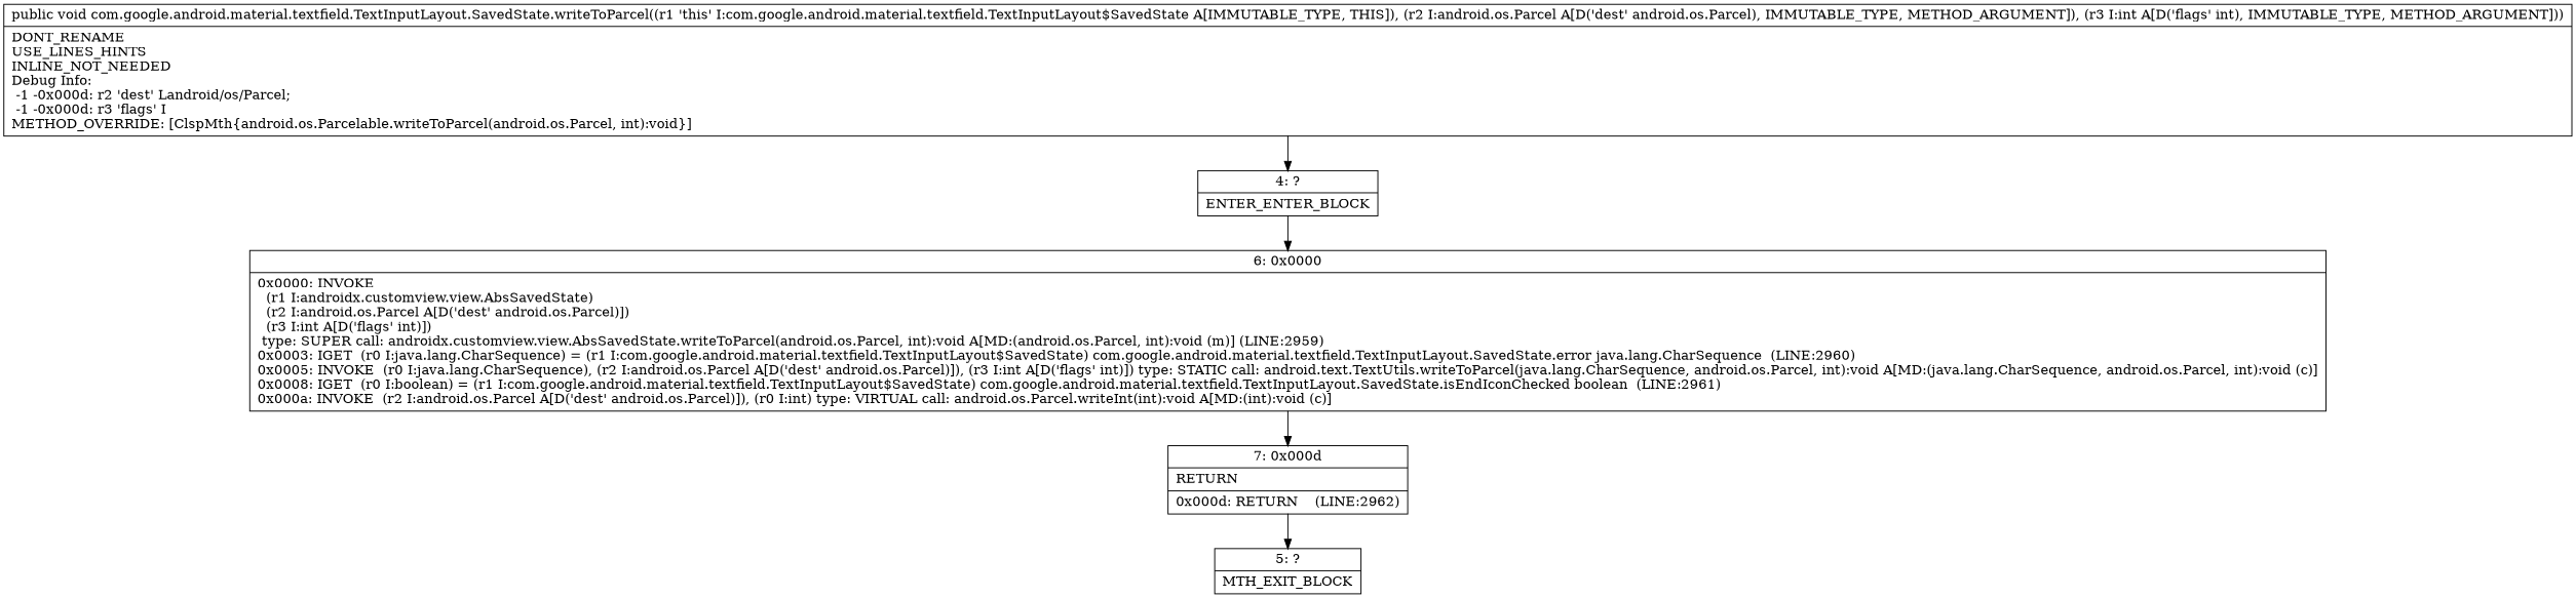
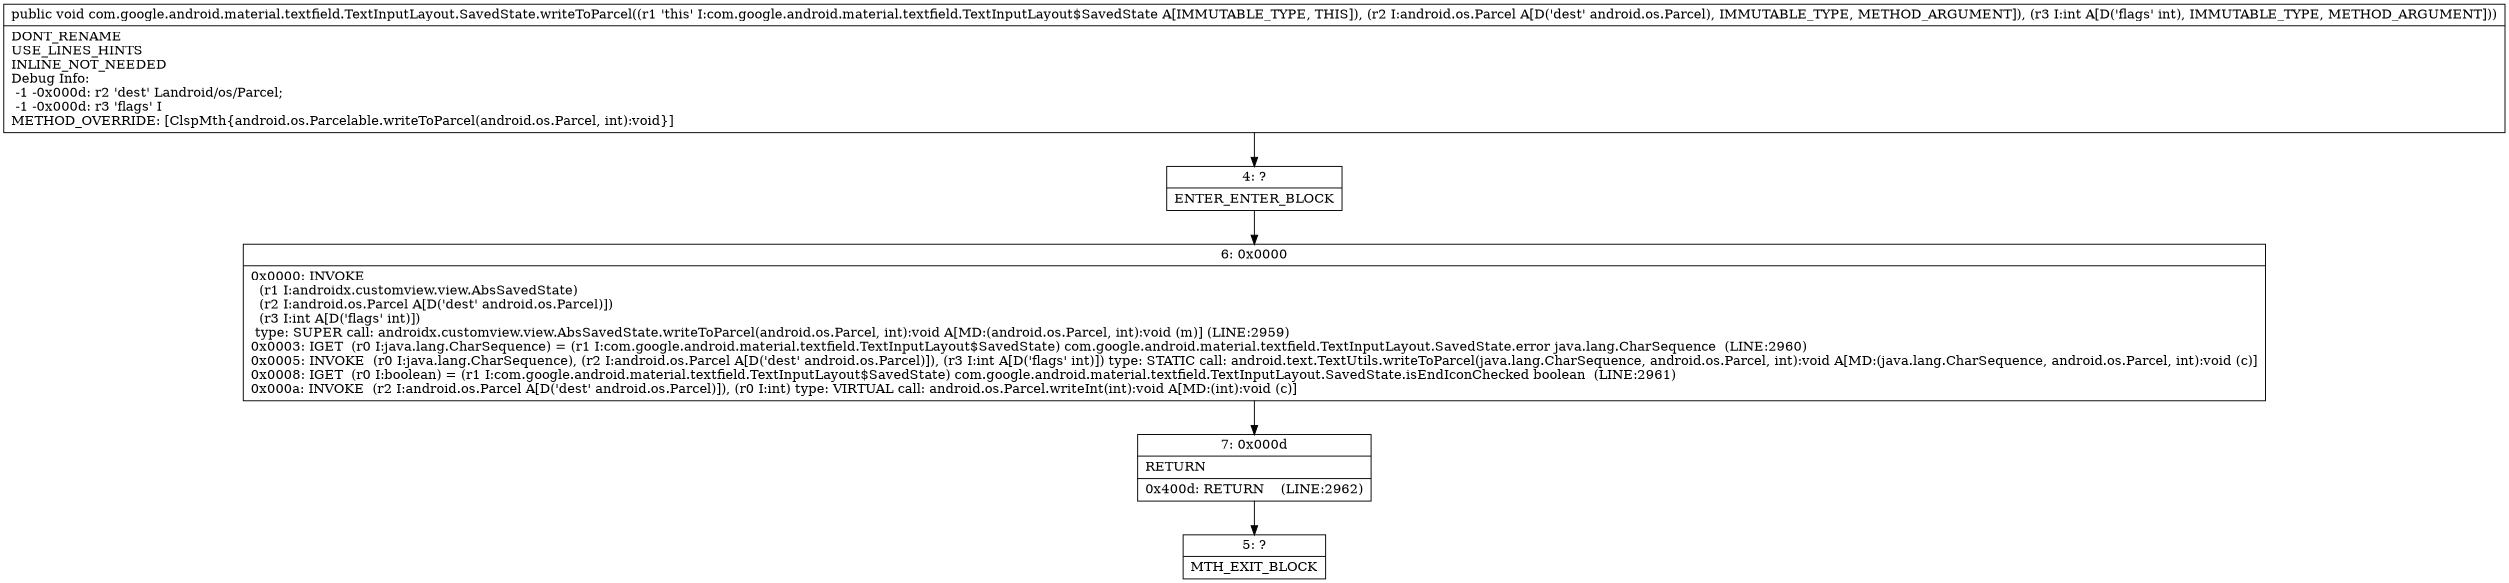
  digraph {
    node [shape=record]
    n1 [label="{4\:\ ?|ENTER_ENTER_BLOCK\l}"]
    n2 [label="{6\:\ 0x0000|0x0000: INVOKE  \l  (r1 I:androidx.customview.view.AbsSavedState)\l  (r2 I:android.os.Parcel A[D('dest' android.os.Parcel)])\l  (r3 I:int A[D('flags' int)])\l type: SUPER call: androidx.customview.view.AbsSavedState.writeToParcel(android.os.Parcel, int):void A[MD:(android.os.Parcel, int):void (m)] (LINE:2959)\l0x0003: IGET  (r0 I:java.lang.CharSequence) = (r1 I:com.google.android.material.textfield.TextInputLayout$SavedState) com.google.android.material.textfield.TextInputLayout.SavedState.error java.lang.CharSequence  (LINE:2960)\l0x0005: INVOKE  (r0 I:java.lang.CharSequence), (r2 I:android.os.Parcel A[D('dest' android.os.Parcel)]), (r3 I:int A[D('flags' int)]) type: STATIC call: android.text.TextUtils.writeToParcel(java.lang.CharSequence, android.os.Parcel, int):void A[MD:(java.lang.CharSequence, android.os.Parcel, int):void (c)]\l0x0008: IGET  (r0 I:boolean) = (r1 I:com.google.android.material.textfield.TextInputLayout$SavedState) com.google.android.material.textfield.TextInputLayout.SavedState.isEndIconChecked boolean  (LINE:2961)\l0x000a: INVOKE  (r2 I:android.os.Parcel A[D('dest' android.os.Parcel)]), (r0 I:int) type: VIRTUAL call: android.os.Parcel.writeInt(int):void A[MD:(int):void (c)]\l}"]
-   n3 [label="{7\:\ 0x000d|RETURN\l|0x000d: RETURN    (LINE:2962)\l}"]
+   n3 [label="{7\:\ 0x000d|RETURN\l|0x400d: RETURN    (LINE:2962)\l}"]
    n4 [label="{5\:\ ?|MTH_EXIT_BLOCK\l}"]
    n5 [label="{public void com.google.android.material.textfield.TextInputLayout.SavedState.writeToParcel((r1 'this' I:com.google.android.material.textfield.TextInputLayout$SavedState A[IMMUTABLE_TYPE, THIS]), (r2 I:android.os.Parcel A[D('dest' android.os.Parcel), IMMUTABLE_TYPE, METHOD_ARGUMENT]), (r3 I:int A[D('flags' int), IMMUTABLE_TYPE, METHOD_ARGUMENT]))  | DONT_RENAME\lUSE_LINES_HINTS\lINLINE_NOT_NEEDED\lDebug Info:\l  \-1 \-0x000d: r2 'dest' Landroid\/os\/Parcel;\l  \-1 \-0x000d: r3 'flags' I\lMETHOD_OVERRIDE: [ClspMth\{android.os.Parcelable.writeToParcel(android.os.Parcel, int):void\}]\l}"]
    n1 -> n2
    n2 -> n3
    n3 -> n4
    n5 -> n1
  }
